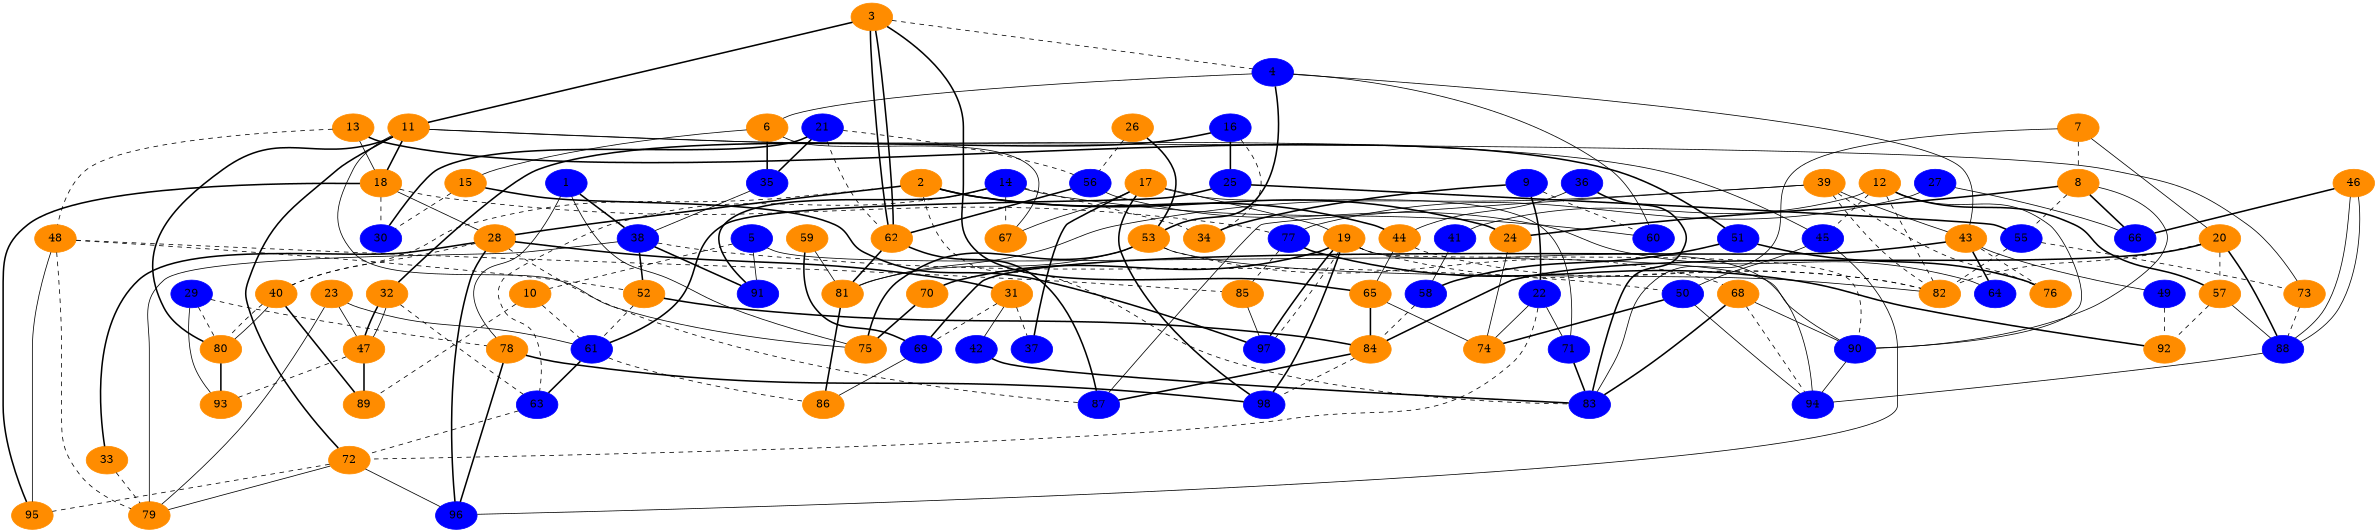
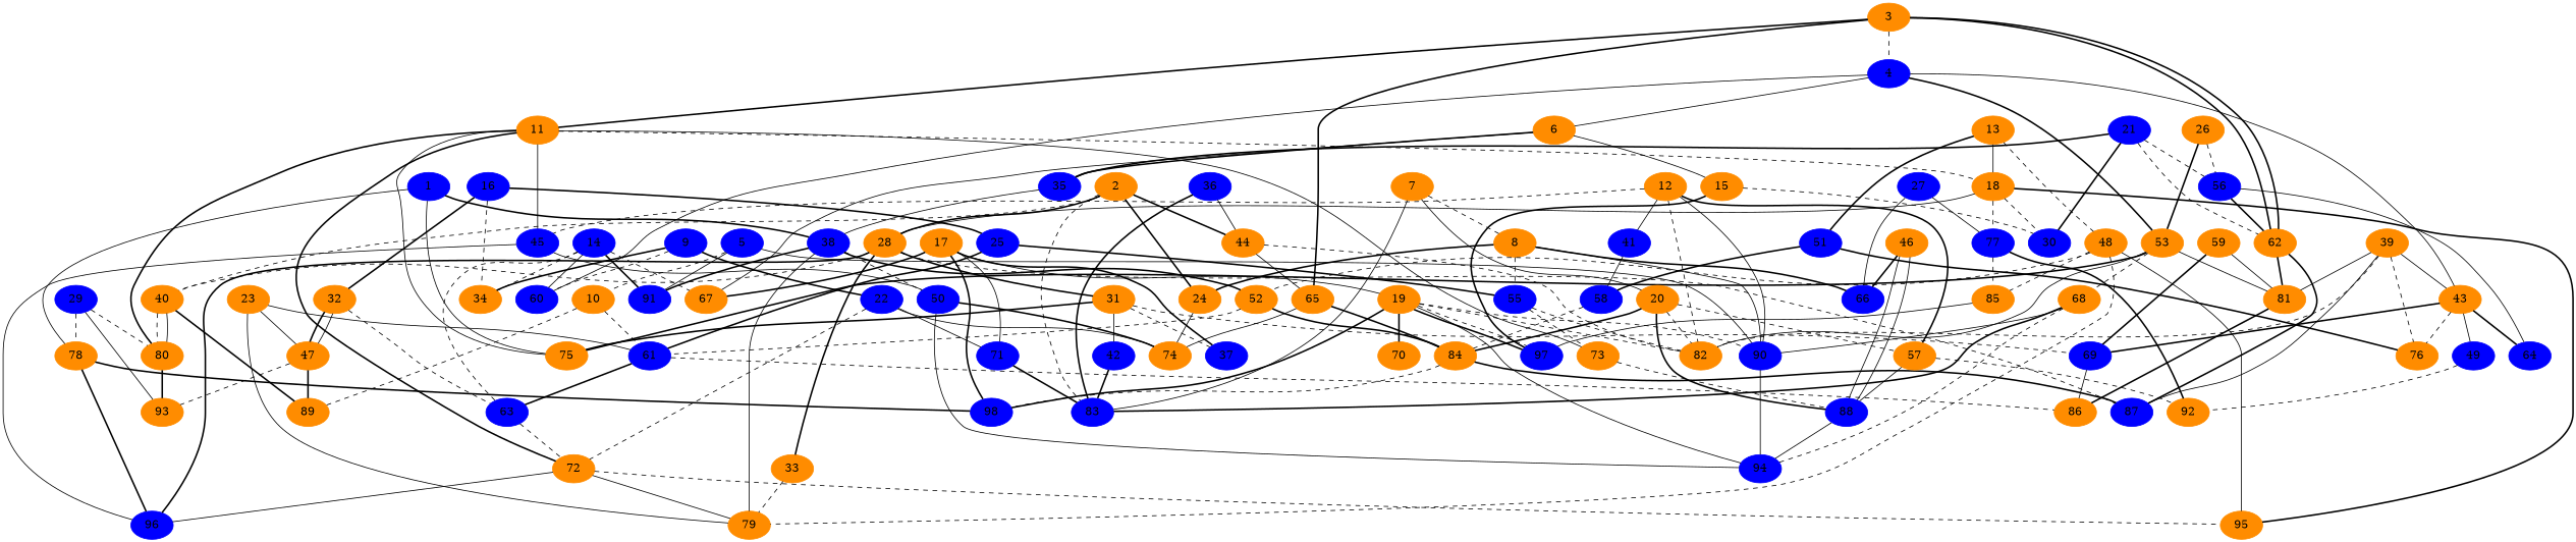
  graph {
    node [color=darkorange style=filled]
    edge [style=bold]
    1 [color=blue]
    38 [color=blue]
    75
    78
    91 [color=blue]
    79
    50 [color=blue]
    52
    98 [color=blue]
    96 [color=blue]
    2
    24
    28
    40
    44
    83 [color=blue]
    74
    31
    33
    87 [color=blue]
    89
    80
    65
    82
    4 [color=blue]
    3
    11
    62
    6
    43
    53
    60 [color=blue]
    18
    45 [color=blue]
    72
    73
    81
    84
    15
    35 [color=blue]
    67
    69 [color=blue]
    76
    49 [color=blue]
    64 [color=blue]
    68
    5 [color=blue]
    10
    90 [color=blue]
    61 [color=blue]
    94 [color=blue]
    8
    55 [color=blue]
    66 [color=blue]
    30 [color=blue]
    97 [color=blue]
    7
    20
    57
    88 [color=blue]
    9 [color=blue]
    22 [color=blue]
    34
    71 [color=blue]
    63 [color=blue]
    86
    77 [color=blue]
    95
    93
    12
    41 [color=blue]
    58 [color=blue]
    92
    13
    48
    51 [color=blue]
    85
    14 [color=blue]
    16 [color=blue]
    25 [color=blue]
    32
    47
    17
    19
    37 [color=blue]
    70
    21 [color=blue]
    56 [color=blue]
    23
    26
    27 [color=blue]
    42 [color=blue]
    29 [color=blue]
    36 [color=blue]
    39
    46
    59
    1 -- 38
    1 -- 75 [style=solid]
    1 -- 78 [style=solid]
    38 -- 91
    38 -- 79 [style=solid]
    38 -- 50 [style=dashed]
    38 -- 52
    78 -- 98
    78 -- 96
    50 -- 74
    50 -- 94 [style=solid]
    52 -- 84
    52 -- 61 [style=dashed]
    2 -- 24
    2 -- 28
    2 -- 40 [style=dashed]
    2 -- 44
    2 -- 83 [style=dashed]
    24 -- 74 [style=solid]
    28 -- 96
    28 -- 40 [style=dashed]
    28 -- 31
    28 -- 33
    28 -- 87 [style=dashed]
    40 -- 89
    40 -- 80 [style=dashed]
    40 -- 80 [style=solid]
    44 -- 65 [style=solid]
    44 -- 82 [style=dashed]
    31 -- 69 [style=dashed]
    31 -- 37 [style=dashed]
    31 -- 42 [style=solid]
    33 -- 79 [style=dashed]
    80 -- 93
    65 -- 74 [style=solid]
    65 -- 84
    4 -- 6 [style=solid]
    4 -- 43 [style=solid]
    4 -- 53
    4 -- 60 [style=solid]
    3 -- 65
    3 -- 4 [style=dashed]
    3 -- 11
    3 -- 62
    3 -- 62
    11 -- 75 [style=solid]
    11 -- 80
-   11 -- 18
+   11 -- 18 [style=dashed]
    11 -- 45 [style=solid]
    11 -- 72
    11 -- 73 [style=solid]
    62 -- 87
    62 -- 81
    6 -- 15 [style=solid]
    6 -- 35
    6 -- 67 [style=solid]
    43 -- 69
    43 -- 76 [style=dashed]
    43 -- 49 [style=solid]
    43 -- 64
    53 -- 75
    53 -- 82 [style=solid]
    53 -- 81 [style=solid]
    53 -- 68 [style=dashed]
    18 -- 28 [style=solid]
    18 -- 30 [style=dashed]
    18 -- 77 [style=dashed]
    18 -- 95
    45 -- 50 [style=solid]
    45 -- 96 [style=solid]
    72 -- 79 [style=solid]
    72 -- 96 [style=solid]
    72 -- 95 [style=dashed]
    73 -- 88 [style=dashed]
    81 -- 86
    84 -- 98 [style=dashed]
    84 -- 87
    15 -- 30 [style=dashed]
    15 -- 97
    35 -- 38 [style=solid]
    69 -- 86 [style=solid]
    49 -- 92 [style=dashed]
    68 -- 83
    68 -- 90 [style=solid]
    68 -- 94 [style=dashed]
    5 -- 91 [style=solid]
    5 -- 10 [style=dashed]
    5 -- 90 [style=solid]
    10 -- 89 [style=dashed]
    10 -- 61 [style=dashed]
    90 -- 94 [style=solid]
    61 -- 63
    61 -- 86 [style=dashed]
    8 -- 24
    8 -- 90 [style=solid]
    8 -- 55 [style=dashed]
    8 -- 66
    55 -- 82 [style=dashed]
    55 -- 73 [style=dashed]
    7 -- 83 [style=solid]
    7 -- 8 [style=dashed]
    7 -- 20 [style=solid]
    20 -- 82 [style=dashed]
    20 -- 84
    20 -- 57 [style=dashed]
    20 -- 88
    57 -- 88 [style=solid]
    57 -- 92 [style=dashed]
    88 -- 94 [style=solid]
    9 -- 60 [style=dashed]
    9 -- 22
    9 -- 34
    22 -- 74 [style=solid]
    22 -- 72 [style=dashed]
    22 -- 71 [style=solid]
    71 -- 83
    63 -- 72 [style=dashed]
    77 -- 92
    77 -- 85 [style=dashed]
    12 -- 82 [style=dashed]
    12 -- 45 [style=dashed]
    12 -- 90 [style=solid]
    12 -- 57
    12 -- 41 [style=solid]
    41 -- 58 [style=solid]
    58 -- 84 [style=dashed]
    13 -- 18 [style=solid]
    13 -- 48 [style=dashed]
    13 -- 51
    48 -- 79 [style=dashed]
    48 -- 52 [style=dashed]
    48 -- 95 [style=solid]
    48 -- 85 [style=dashed]
    51 -- 76
    51 -- 58
    85 -- 97 [style=solid]
    14 -- 91
    14 -- 60 [style=solid]
    14 -- 67 [style=dashed]
    14 -- 34 [style=dashed]
    14 -- 63 [style=dashed]
    16 -- 34 [style=dashed]
    16 -- 25
    16 -- 32
    25 -- 61
    25 -- 55
    32 -- 63 [style=dashed]
    32 -- 47
    32 -- 47 [style=solid]
    47 -- 89
    47 -- 93 [style=dashed]
    17 -- 98
-   17 -- 67 [style=solid]
+   17 -- 67
    17 -- 71 [style=solid]
    17 -- 19 [style=solid]
    17 -- 37
    19 -- 98
    19 -- 82 [style=dashed]
    19 -- 90 [style=dashed]
    19 -- 94 [style=solid]
    19 -- 97
    19 -- 97 [style=dashed]
    19 -- 70
-   70 -- 75
+   31 -- 75
    21 -- 62 [style=dashed]
    21 -- 35
    21 -- 30
    21 -- 56 [style=dashed]
    56 -- 62
    56 -- 64 [style=solid]
    23 -- 79 [style=solid]
    23 -- 61 [style=solid]
    23 -- 47 [style=solid]
    26 -- 53
    26 -- 56 [style=dashed]
    27 -- 66 [style=solid]
    27 -- 77 [style=solid]
    42 -- 83
    29 -- 78 [style=dashed]
    29 -- 80 [style=dashed]
    29 -- 93 [style=solid]
    36 -- 44 [style=solid]
    36 -- 83
    39 -- 87 [style=solid]
    39 -- 82 [style=dashed]
    39 -- 43 [style=solid]
    39 -- 81 [style=solid]
    39 -- 76 [style=dashed]
    46 -- 66
    46 -- 88 [style=solid]
    46 -- 88 [style=solid]
    59 -- 81 [style=solid]
    59 -- 69
  }
